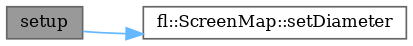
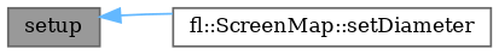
  digraph {
    rankdir=LR
    fontname="DejaVu Serif"
    node [fontname="DejaVu Serif" fontsize=10 shape=box style=filled]
    n1 [color=gray40 fillcolor=grey60 fontcolor=black height=0.2 label=setup width=0.4]
    n2 [color=grey40 fillcolor=white height=0.2 label="fl::ScreenMap::setDiameter" width=0.4]
-   n1 -> n2 [color=steelblue1 fontname="DejaVu Serif" fontsize=10 labelfontname=Helvetica labelfontsize=10 style=solid]
+   n2 -> n1 [color=steelblue1 fontname="DejaVu Serif" fontsize=10 labelfontname=Helvetica labelfontsize=10 style=solid]
  }
